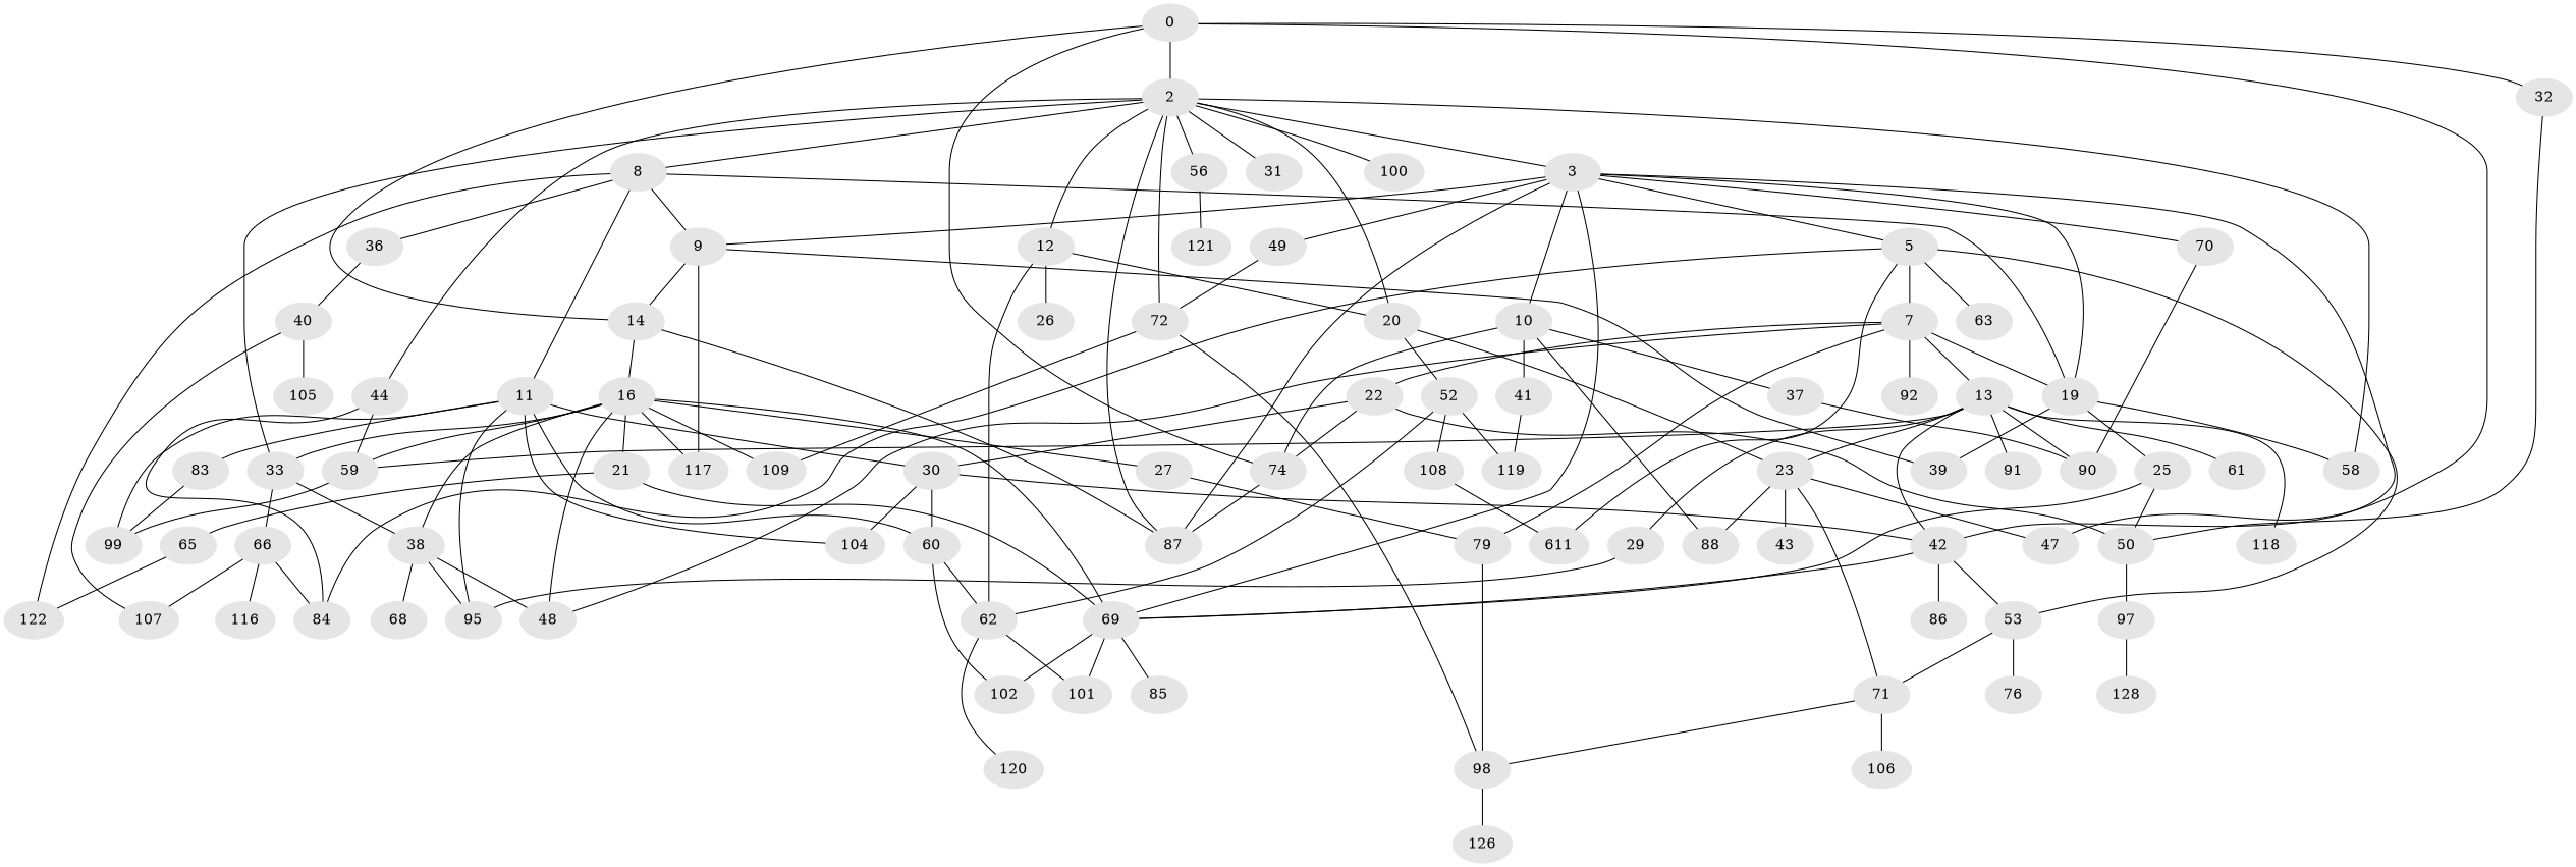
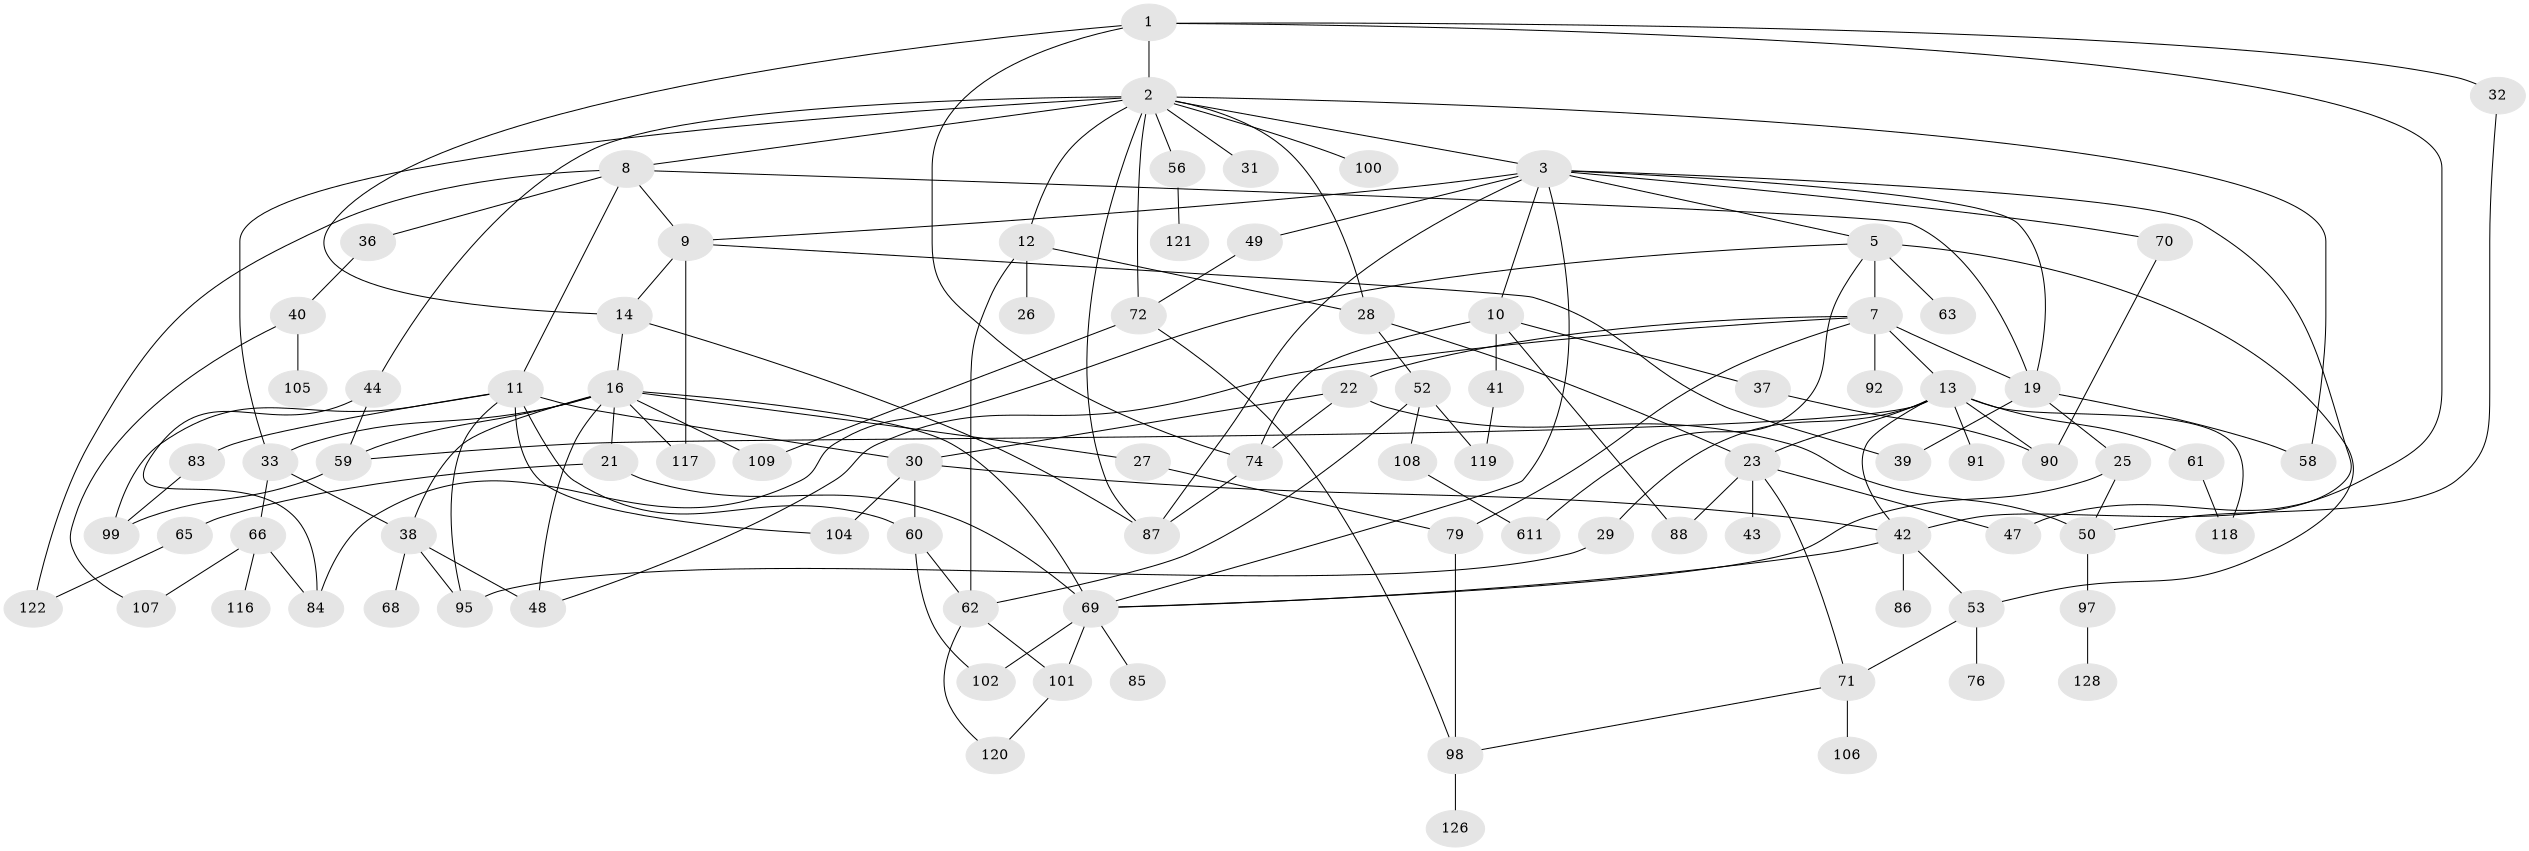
  graph {
    node [color=gray90 style=filled]
-   1 [super="+131" label=0]
+   1 [super="+131"]
    2 [super="+6"]
    14
    32 [super="+78"]
    47
    74 [super="+103"]
    3 [super="+4"]
    8 [super="+35"]
    12 [super="+24"]
-   20
+   20 [label=28]
    31
    33 [super="+124"]
    44 [super="+80"]
    n14 [label=56]
    58 [super="+112"]
    72 [super="+129"]
    87
    100
    16 [super="+18"]
    50 [super="+51"]
    5 [super="+57"]
    9 [super="+123"]
    10 [super="+28"]
    19
    42 [super="+56"]
    49
    70
    69 [super="+81"]
    11 [super="+17"]
    36
    122
    26
    62 [super="+94"]
    23 [super="+64"]
    52 [super="+130"]
    38
    66 [super="+82"]
    84
    59
    121
    109
    98 [super="+114"]
    7 [super="+15"]
    53 [super="+67"]
    63
    n46 [label=611]
    39
    117
    37 [super="+93"]
    41
    88
    25 [super="+127"]
    86
    90
    13 [super="+45"]
    22 [super="+34"]
    48
    79
    92
    29 [super="+55"]
    95 [super="+113"]
    71 [super="+125"]
    76
    61
    91
    118
    30 [super="+77"]
    60 [super="+73"]
    83 [super="+89"]
    99
    104
    40 [super="+96"]
    119
    102
    101
    120
    43
    21 [super="+46"]
    27 [super="+75"]
    65 [super="+110"]
    68
    85
    108
    97 [super="+115"]
    106
    116
    107
    105
    128
    126
    1 -- 2
    1 -- 14
    1 -- 32
    1 -- 47
    1 -- 74
    2 -- 3
    2 -- 8
    2 -- 12
    2 -- 20
    2 -- 31
    2 -- 33
    2 -- 44
    2 -- n14
    2 -- 58
    2 -- 72
    2 -- 87
    2 -- 100
    14 -- 87
    14 -- 16
    32 -- 50
    74 -- 87
    3 -- 87
    3 -- 5
    3 -- 9
    3 -- 10
    3 -- 19
    3 -- 42
    3 -- 49
    3 -- 70
    3 -- 69
    8 -- 9
    8 -- 19
    8 -- 11
    8 -- 36
    8 -- 122
    12 -- 20
    12 -- 26
    12 -- 62
    20 -- 23
    20 -- 52
    33 -- 38
    33 -- 66
    44 -- 84
    44 -- 59
    n14 -- 121
    72 -- 109
    72 -- 98
    16 -- 33
    16 -- 69
    16 -- 38
    16 -- 59
    16 -- 109
    16 -- 117
    16 -- 48
    16 -- 21
    16 -- 27
    50 -- 97
    5 -- 84
    5 -- 7 [weight=2]
    5 -- 53
    5 -- 63
    5 -- n46
    9 -- 14
    9 -- 39
    9 -- 117
    10 -- 74
    10 -- 37
    10 -- 41
    10 -- 88
    19 -- 58
    19 -- 39
    19 -- 25
    42 -- 69
    42 -- 53
    42 -- 86
    49 -- 72
    70 -- 90
    69 -- 102
    69 -- 101
    69 -- 85
    11 -- 95
    11 -- 30
    11 -- 60
    11 -- 83
    11 -- 99
    11 -- 104
    36 -- 40
    62 -- 101
    62 -- 120
    23 -- 47
    23 -- 88
    23 -- 71
    23 -- 43
    52 -- 62
    52 -- 119
    52 -- 108
    38 -- 48
    38 -- 95
    38 -- 68
    66 -- 84
    66 -- 116
    66 -- 107
    59 -- 99
    98 -- 126
    7 -- 19
    7 -- 13
    7 -- 22
    7 -- 48
    7 -- 79
    7 -- 92
    53 -- 71
    53 -- 76
    37 -- 90
    41 -- 119
    25 -- 50
    25 -- 69
    13 -- 42
    13 -- 23
    13 -- 59
    13 -- 90
    13 -- 29
    13 -- 61
    13 -- 91
    13 -- 118
    22 -- 74
    22 -- 50 [weight=2]
    22 -- 30
    79 -- 98
    29 -- 95
    71 -- 98
    71 -- 106
+   61 -- 118
    30 -- 42
    30 -- 60
    30 -- 104
    60 -- 62
    60 -- 102
    83 -- 99
    40 -- 107
    40 -- 105
+   101 -- 120
    21 -- 69
    21 -- 65
    27 -- 79
    65 -- 122
    108 -- n46
    97 -- 128 [weight=2]
  }
